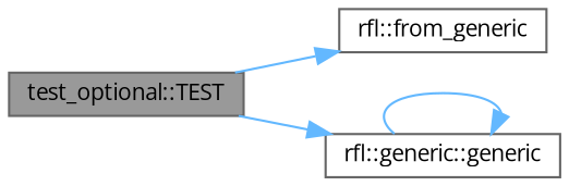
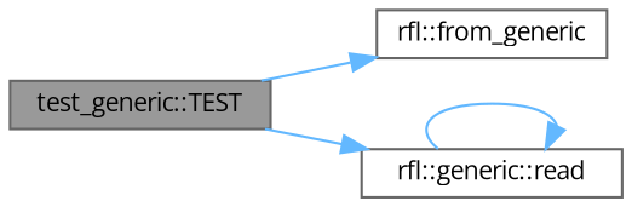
  digraph {
    fontname="Open Sans"
    rankdir=LR
    node [color=grey40 fillcolor=white fontname="Open Sans" fontsize=10 shape=box style=filled]
    edge [color=steelblue1 fontname="Open Sans" fontsize=10 labelfontname=Helvetica labelfontsize=10 style=solid]
-   n1 [color=gray40 fillcolor=grey60 fontcolor=black height=0.2 label="test_optional::TEST" width=0.4]
+   n1 [color=gray40 fillcolor=grey60 fontcolor=black height=0.2 label="test_generic::TEST" width=0.4]
    n2 [height=0.2 label="rfl::from_generic" width=0.4]
-   n3 [height=0.2 label="rfl::generic::generic" width=0.4]
+   n3 [height=0.2 label="rfl::generic::read" width=0.4]
    n1 -> n2
    n1 -> n3
    n3 -> n3
  }
